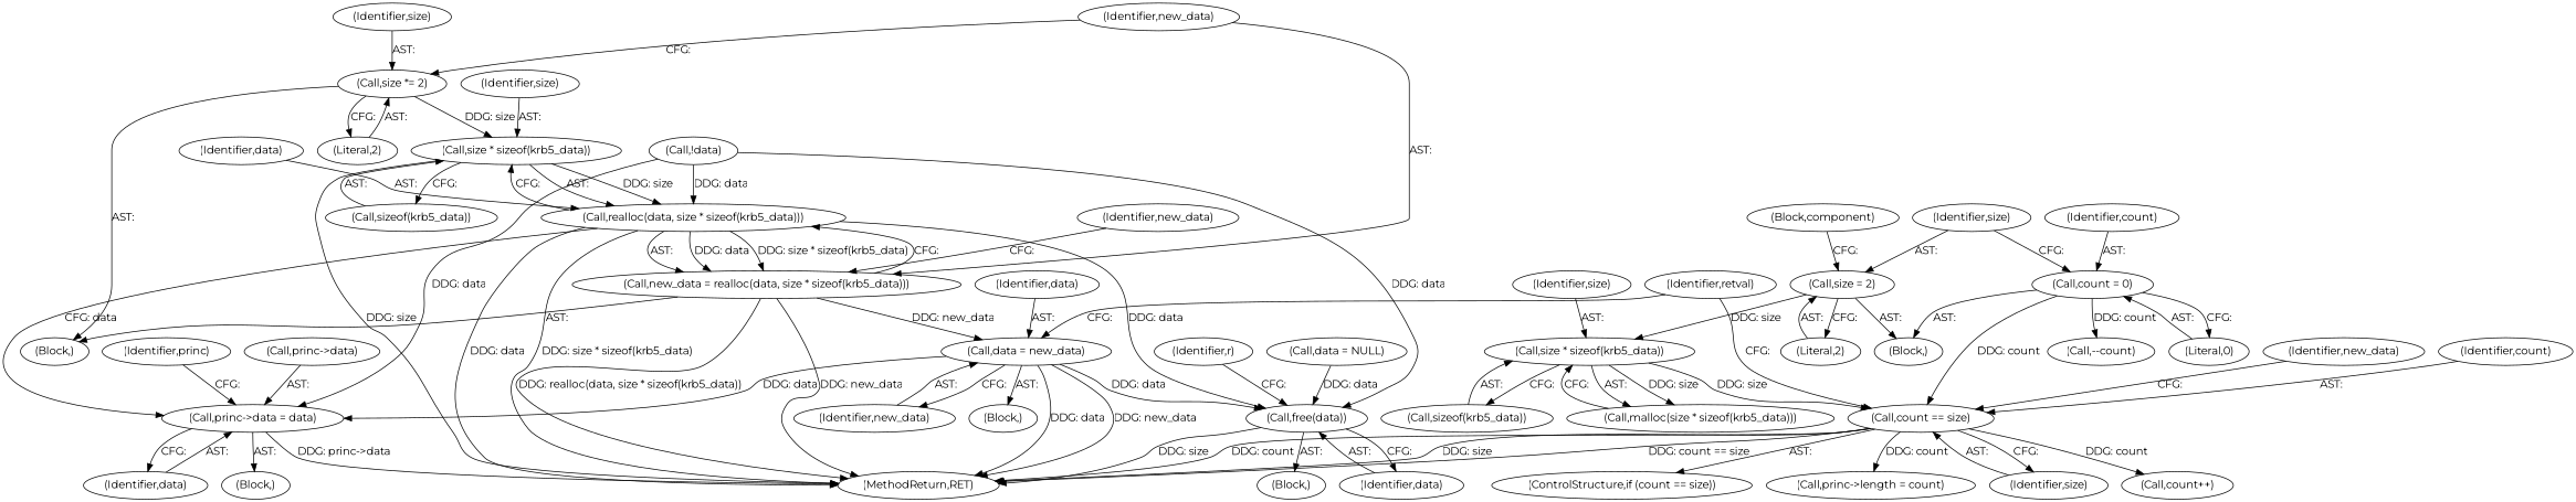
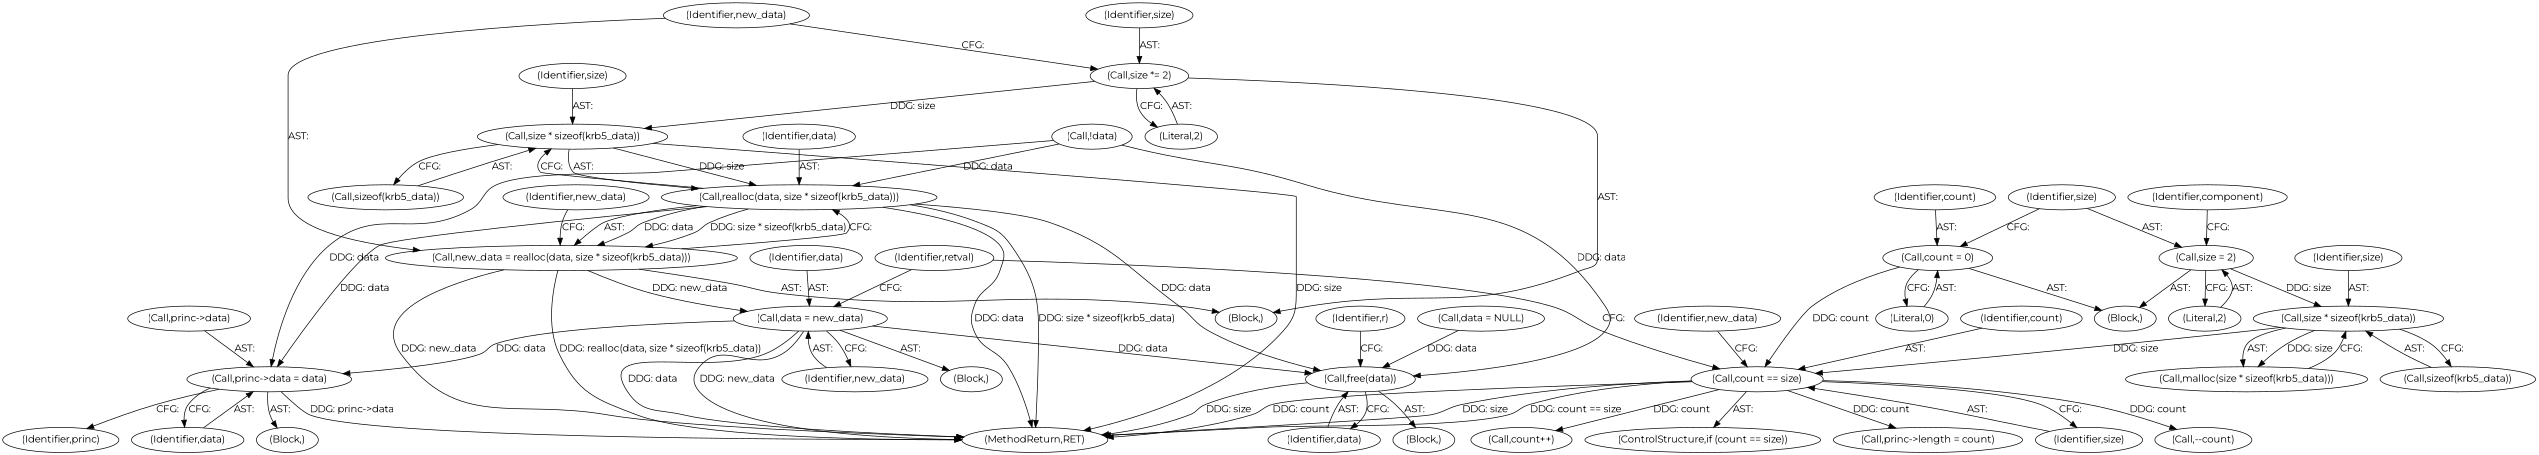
  digraph {
    fontname=Montserrat
    node [fontname=Montserrat]
    edge [fontname=Montserrat]
    n1 [label="(Call,size * sizeof(krb5_data))"]
    n2 [label="(Call,realloc(data, size * sizeof(krb5_data)))"]
    n3 [label="(MethodReturn,RET)"]
    n4 [label="(Call,sizeof(krb5_data))"]
    n5 [label="(Call,new_data = realloc(data, size * sizeof(krb5_data)))"]
    n6 [label="(Call,princ->data = data)"]
    n7 [label="(Call,free(data))"]
    n8 [label="(Call,size *= 2)"]
    n9 [label="(Literal,2)"]
    n10 [label="(Block,)"]
    n11 [label="(Call,count == size)"]
    n12 [label="(Call,princ->length = count)"]
    n13 [label="(Identifier,size)"]
    n14 [label="(Call,--count)"]
    n15 [label="(Call,count++)"]
    n16 [label="(ControlStructure,if (count == size))"]
    n17 [label="(Call,count = 0)"]
    n18 [label="(Literal,0)"]
    n19 [label="(Block,)"]
    n20 [label="(Call,size * sizeof(krb5_data))"]
    n21 [label="(Call,sizeof(krb5_data))"]
    n22 [label="(Call,malloc(size * sizeof(krb5_data)))"]
    n23 [label="(Call,size = 2)"]
    n24 [label="(Literal,2)"]
    n25 [label="(Call,data = new_data)"]
    n26 [label="(Identifier,data)"]
    n27 [label="(Block,)"]
    n28 [label="(Block,)"]
    n29 [label="(Identifier,data)"]
    n30 [label="(Identifier,new_data)"]
    n31 [label="(Block,)"]
    n32 [label="(Call,!data)"]
-   n33 [label="(Block,component)"]
+   n33 [label="(Identifier,component)"]
    n34 [label="(Identifier,r)"]
    n35 [label="(Call,data = NULL)"]
    n36 [label="(Identifier,new_data)"]
    n37 [label="(Identifier,princ)"]
    n38 [label="(Identifier,new_data)"]
    n39 [label="(Identifier,size)"]
    n40 [label="(Identifier,size)"]
    n41 [label="(Identifier,count)"]
    n42 [label="(Identifier,count)"]
    n43 [label="(Identifier,size)"]
    n44 [label="(Identifier,data)"]
    n45 [label="(Identifier,new_data)"]
    n46 [label="(Identifier,size)"]
    n47 [label="(Call,princ->data)"]
    n48 [label="(Identifier,retval)"]
    n49 [label="(Identifier,data)"]
    n1 -> n2 [label="AST: "]
    n1 -> n2 [label="DDG: size"]
    n1 -> n3 [label="DDG: size"]
    n1 -> n4 [label="CFG: "]
    n2 -> n1 [label="CFG: "]
    n2 -> n3 [label="DDG: data"]
    n2 -> n3 [label="DDG: size * sizeof(krb5_data)"]
    n2 -> n5 [label="AST: "]
    n2 -> n5 [label="DDG: data"]
    n2 -> n5 [label="DDG: size * sizeof(krb5_data)"]
-   n2 -> n6 [label="CFG: data"]
+   n2 -> n6 [label="DDG: data"]
    n2 -> n7 [label="DDG: data"]
    n4 -> n1 [label="AST: "]
    n5 -> n2 [label="CFG: "]
    n5 -> n3 [label="DDG: realloc(data, size * sizeof(krb5_data))"]
    n5 -> n3 [label="DDG: new_data"]
    n5 -> n10 [label="AST: "]
    n5 -> n25 [label="DDG: new_data"]
    n6 -> n3 [label="DDG: princ->data"]
    n6 -> n26 [label="CFG: "]
    n6 -> n27 [label="AST: "]
    n7 -> n3 [label="DDG: size"]
    n7 -> n28 [label="AST: "]
    n7 -> n29 [label="CFG: "]
    n8 -> n1 [label="DDG: size"]
    n8 -> n9 [label="CFG: "]
    n8 -> n10 [label="AST: "]
    n9 -> n8 [label="AST: "]
    n11 -> n3 [label="DDG: count"]
    n11 -> n3 [label="DDG: size"]
    n11 -> n3 [label="DDG: count == size"]
    n11 -> n12 [label="DDG: count"]
    n11 -> n13 [label="CFG: "]
-   n17 -> n14 [label="DDG: count"]
+   n11 -> n14 [label="DDG: count"]
    n11 -> n15 [label="DDG: count"]
    n11 -> n16 [label="AST: "]
    n13 -> n11 [label="AST: "]
    n17 -> n11 [label="DDG: count"]
    n17 -> n18 [label="CFG: "]
    n17 -> n19 [label="AST: "]
    n18 -> n17 [label="AST: "]
    n20 -> n11 [label="DDG: size"]
    n20 -> n21 [label="CFG: "]
    n20 -> n22 [label="AST: "]
    n20 -> n22 [label="DDG: size"]
    n21 -> n20 [label="AST: "]
    n22 -> n20 [label="CFG: "]
    n23 -> n19 [label="AST: "]
    n23 -> n20 [label="DDG: size"]
    n23 -> n24 [label="CFG: "]
    n24 -> n23 [label="AST: "]
    n25 -> n3 [label="DDG: data"]
    n25 -> n3 [label="DDG: new_data"]
    n25 -> n6 [label="DDG: data"]
    n25 -> n7 [label="DDG: data"]
    n25 -> n30 [label="CFG: "]
    n25 -> n31 [label="AST: "]
    n26 -> n6 [label="AST: "]
    n29 -> n7 [label="AST: "]
    n30 -> n25 [label="AST: "]
    n32 -> n2 [label="DDG: data"]
    n32 -> n6 [label="DDG: data"]
    n32 -> n7 [label="DDG: data"]
    n33 -> n23 [label="CFG: "]
    n34 -> n7 [label="CFG: "]
    n35 -> n7 [label="DDG: data"]
    n36 -> n11 [label="CFG: "]
-   n37 -> n6 [label="CFG: "]
+   n6 -> n37 [label="CFG: "]
    n38 -> n5 [label="CFG: "]
    n39 -> n8 [label="AST: "]
    n40 -> n1 [label="AST: "]
    n41 -> n11 [label="AST: "]
    n42 -> n17 [label="AST: "]
    n43 -> n17 [label="CFG: "]
    n43 -> n23 [label="AST: "]
    n44 -> n25 [label="AST: "]
    n45 -> n5 [label="AST: "]
    n45 -> n8 [label="CFG: "]
    n46 -> n20 [label="AST: "]
    n47 -> n6 [label="AST: "]
    n48 -> n11 [label="CFG: "]
    n48 -> n25 [label="CFG: "]
    n49 -> n2 [label="AST: "]
  }
